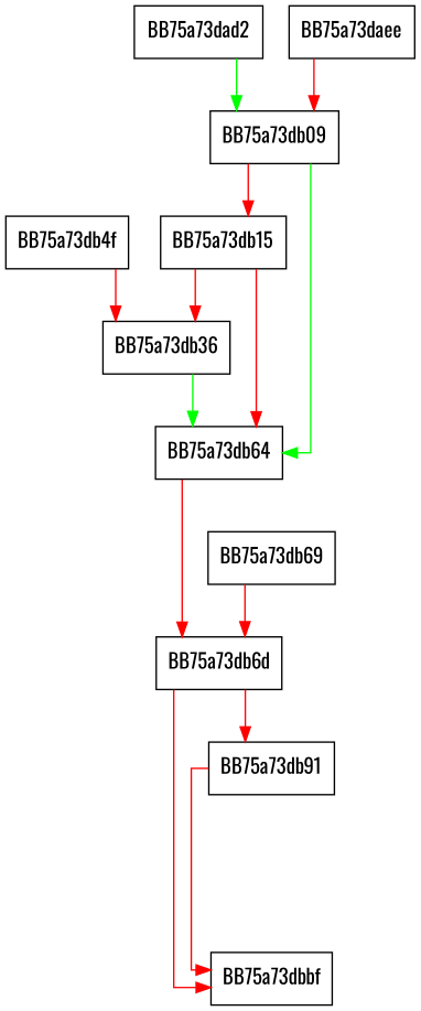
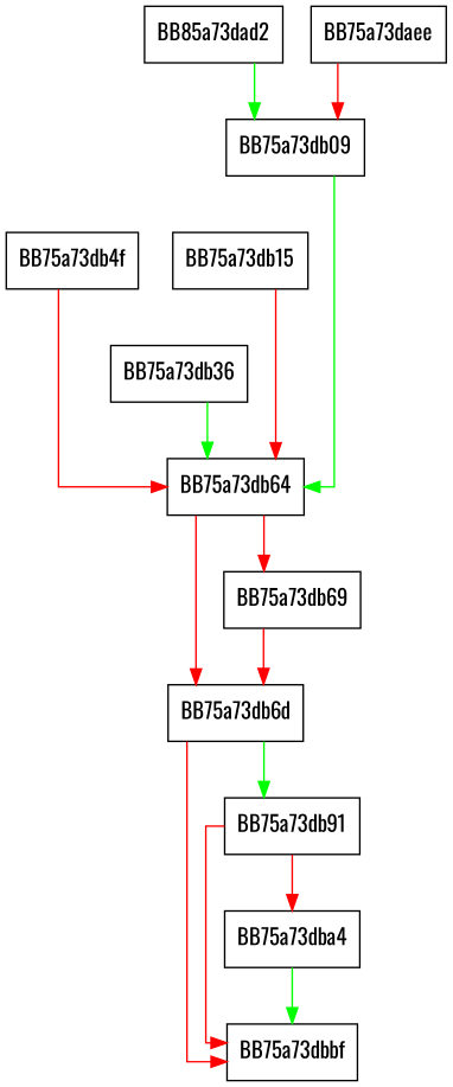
  digraph {
    fontname=Oswald
    splines=ortho
    node [fontname=Oswald shape=box]
    edge [color=red fontname=Oswald]
    BB75a73db09
    BB75a73db64
    BB75a73db15
-   BB75a73dad2
+   BB75a73dad2 [label=BB85a73dad2]
    BB75a73db6d
    BB75a73db69
    BB75a73db36
    BB75a73daee
    BB75a73dbbf
    BB75a73db91
    BB75a73db4f
+   BB75a73dba4
    BB75a73db09 -> BB75a73db64 [color=green]
-   BB75a73db09 -> BB75a73db15
    BB75a73db64 -> BB75a73db6d
+   BB75a73db64 -> BB75a73db69
    BB75a73db15 -> BB75a73db64
-   BB75a73db15 -> BB75a73db36
    BB75a73dad2 -> BB75a73db09 [color=green]
    BB75a73db6d -> BB75a73dbbf
-   BB75a73db6d -> BB75a73db91
+   BB75a73db6d -> BB75a73db91 [color=green]
    BB75a73db69 -> BB75a73db6d
    BB75a73db36 -> BB75a73db64 [color=green]
    BB75a73daee -> BB75a73db09
    BB75a73db91 -> BB75a73dbbf
-   BB75a73db4f -> BB75a73db36
+   BB75a73db91 -> BB75a73dba4
+   BB75a73db4f -> BB75a73db64
+   BB75a73dba4 -> BB75a73dbbf [color=green]
  }
